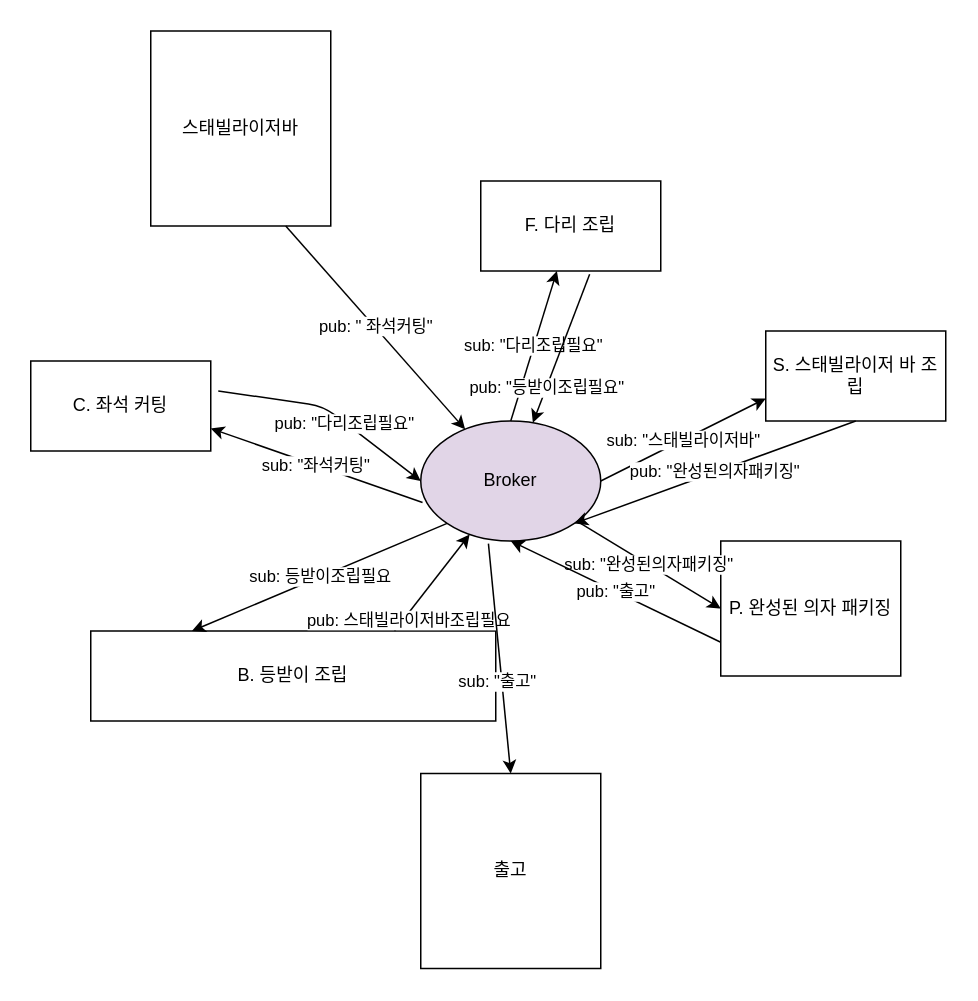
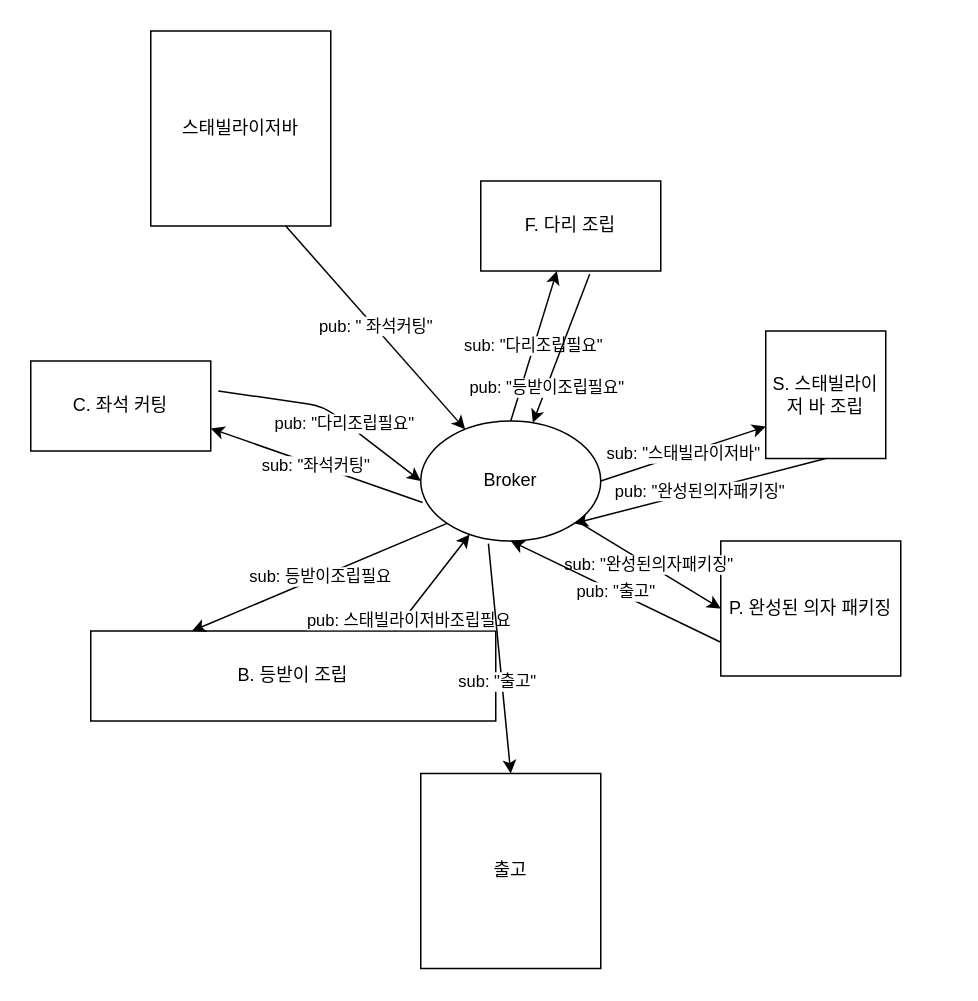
  <mxCell id="0" />
  <mxCell id="1" parent="0" />
  <mxCell id="2" value="C. 좌석 커팅" style="rounded=0;whiteSpace=wrap;html=1;" parent="1" vertex="1"><mxGeometry x="20" y="240" width="120" height="60" as="geometry" /></mxCell>
  <mxCell id="3" value="F. 다리 조립" style="rounded=0;whiteSpace=wrap;html=1;" parent="1" vertex="1"><mxGeometry x="320" y="120" width="120" height="60" as="geometry" /></mxCell>
  <mxCell id="4" value="B. 등받이 조립" style="rounded=0;whiteSpace=wrap;html=1;" parent="1" vertex="1"><mxGeometry x="60" y="420" width="270" height="60" as="geometry" /></mxCell>
- <mxCell id="5" value="S. 스태빌라이저 바 조립" style="rounded=0;whiteSpace=wrap;html=1;" parent="1" vertex="1"><mxGeometry x="510" y="220" width="120" height="60" as="geometry" /></mxCell>
+ <mxCell id="5" value="S. 스태빌라이저 바 조립" style="rounded=0;whiteSpace=wrap;html=1;" parent="1" vertex="1"><mxGeometry x="510" y="220" width="80" height="85" as="geometry" /></mxCell>
  <mxCell id="6" value="P. 완성된 의자 패키징" style="rounded=0;whiteSpace=wrap;html=1;" parent="1" vertex="1"><mxGeometry x="480" y="360" width="120" height="90" as="geometry" /></mxCell>
- <mxCell id="7" value="Broker" style="ellipse;whiteSpace=wrap;html=1;fillColor=#e1d5e7;" parent="1" vertex="1"><mxGeometry x="280" y="280" width="120" height="80" as="geometry" /></mxCell>
+ <mxCell id="7" value="Broker" style="ellipse;whiteSpace=wrap;html=1;" parent="1" vertex="1"><mxGeometry x="280" y="280" width="120" height="80" as="geometry" /></mxCell>
  <mxCell id="8" value="" style="endArrow=classic;html=1;exitX=1;exitY=0.5;exitDx=0;exitDy=0;entryX=0;entryY=0.5;entryDx=0;entryDy=0;" parent="1" target="7" edge="1"><mxGeometry width="50" height="50" relative="1" as="geometry"><mxPoint x="145" y="260" as="sourcePoint" /><mxPoint x="315" y="290" as="targetPoint" /><Array as="points"><mxPoint x="215" y="270" /></Array></mxGeometry></mxCell>
  <mxCell id="9" value="pub: &quot;다리조립필요&quot;" style="edgeLabel;html=1;align=center;verticalAlign=middle;resizable=0;points=[];" parent="8" vertex="1" connectable="0"><mxGeometry x="0.396" y="-2" relative="1" as="geometry"><mxPoint x="-13.56" y="-12.4" as="offset" /></mxGeometry></mxCell>
  <mxCell id="10" value="sub: &quot;다리조립필요&quot;" style="endArrow=classic;html=1;exitX=0.5;exitY=0;exitDx=0;exitDy=0;" parent="1" source="7" target="3" edge="1"><mxGeometry width="50" height="50" relative="1" as="geometry"><mxPoint x="380" y="270" as="sourcePoint" /><mxPoint x="430" y="220" as="targetPoint" /></mxGeometry></mxCell>
  <mxCell id="11" value="" style="endArrow=classic;html=1;exitX=0.605;exitY=1.036;exitDx=0;exitDy=0;exitPerimeter=0;" parent="1" source="3" target="7" edge="1"><mxGeometry width="50" height="50" relative="1" as="geometry"><mxPoint x="300" y="570" as="sourcePoint" /><mxPoint x="350" y="520" as="targetPoint" /></mxGeometry></mxCell>
  <mxCell id="12" value="pub: &quot;등받이조립필요&quot;" style="edgeLabel;html=1;align=center;verticalAlign=middle;resizable=0;points=[];" parent="11" vertex="1" connectable="0"><mxGeometry x="0.523" relative="1" as="geometry"><mxPoint as="offset" /></mxGeometry></mxCell>
  <mxCell id="13" value="sub: 등받이조립필요" style="endArrow=classic;html=1;exitX=0;exitY=1;exitDx=0;exitDy=0;entryX=0.25;entryY=0;entryDx=0;entryDy=0;" parent="1" source="7" target="4" edge="1"><mxGeometry width="50" height="50" relative="1" as="geometry"><mxPoint x="300" y="570" as="sourcePoint" /><mxPoint x="350" y="520" as="targetPoint" /></mxGeometry></mxCell>
  <mxCell id="14" value="pub: 스태빌라이저바조립필요" style="endArrow=classic;html=1;exitX=0.75;exitY=0;exitDx=0;exitDy=0;" parent="1" source="4" target="7" edge="1"><mxGeometry x="-0.732" y="-3" width="50" height="50" relative="1" as="geometry"><mxPoint x="300" y="570" as="sourcePoint" /><mxPoint x="350" y="520" as="targetPoint" /><mxPoint as="offset" /></mxGeometry></mxCell>
  <mxCell id="15" value="sub: &quot;스태빌라이저바&quot;" style="endArrow=classic;html=1;exitX=1;exitY=0.5;exitDx=0;exitDy=0;entryX=0;entryY=0.75;entryDx=0;entryDy=0;" parent="1" source="7" target="5" edge="1"><mxGeometry width="50" height="50" relative="1" as="geometry"><mxPoint x="300" y="570" as="sourcePoint" /><mxPoint x="350" y="520" as="targetPoint" /></mxGeometry></mxCell>
  <mxCell id="16" value="pub: &quot;완성된의자패키징&quot;" style="endArrow=classic;html=1;exitX=0.5;exitY=1;exitDx=0;exitDy=0;entryX=1;entryY=1;entryDx=0;entryDy=0;" parent="1" source="5" target="7" edge="1"><mxGeometry width="50" height="50" relative="1" as="geometry"><mxPoint x="300" y="570" as="sourcePoint" /><mxPoint x="350" y="520" as="targetPoint" /></mxGeometry></mxCell>
  <mxCell id="17" value="sub: &quot;완성된의자패키징&quot;" style="endArrow=classic;html=1;entryX=0;entryY=0.5;entryDx=0;entryDy=0;" parent="1" source="7" target="6" edge="1"><mxGeometry width="50" height="50" relative="1" as="geometry"><mxPoint x="300" y="570" as="sourcePoint" /><mxPoint x="350" y="520" as="targetPoint" /></mxGeometry></mxCell>
  <mxCell id="18" value="pub: &quot;출고&quot;" style="endArrow=classic;html=1;exitX=0;exitY=0.75;exitDx=0;exitDy=0;entryX=0.5;entryY=1;entryDx=0;entryDy=0;" parent="1" source="6" target="7" edge="1"><mxGeometry width="50" height="50" relative="1" as="geometry"><mxPoint x="300" y="570" as="sourcePoint" /><mxPoint x="350" y="520" as="targetPoint" /></mxGeometry></mxCell>
  <mxCell id="19" value="출고" style="rounded=0;whiteSpace=wrap;html=1;" parent="1" vertex="1"><mxGeometry x="280" y="515" width="120" height="130" as="geometry" /></mxCell>
  <mxCell id="20" value="" style="endArrow=classic;html=1;exitX=0.376;exitY=1.022;exitDx=0;exitDy=0;exitPerimeter=0;entryX=0.5;entryY=0;entryDx=0;entryDy=0;" parent="1" source="7" target="19" edge="1"><mxGeometry width="50" height="50" relative="1" as="geometry"><mxPoint x="310" y="580" as="sourcePoint" /><mxPoint x="360" y="530" as="targetPoint" /></mxGeometry></mxCell>
  <mxCell id="21" value="sub: &quot;출고&quot;" style="edgeLabel;html=1;align=center;verticalAlign=middle;resizable=0;points=[];" parent="20" vertex="1" connectable="0"><mxGeometry x="0.193" y="-4" relative="1" as="geometry"><mxPoint as="offset" /></mxGeometry></mxCell>
  <mxCell id="22" value="스태빌라이저바" style="rounded=0;whiteSpace=wrap;html=1;" parent="1" vertex="1"><mxGeometry x="100" y="20" width="120" height="130" as="geometry" /></mxCell>
  <mxCell id="23" value="pub: &quot; 좌석커팅&quot;" style="endArrow=classic;html=1;exitX=0.75;exitY=1;exitDx=0;exitDy=0;" parent="1" source="22" target="7" edge="1"><mxGeometry width="50" height="50" relative="1" as="geometry"><mxPoint x="310" y="580" as="sourcePoint" /><mxPoint x="360" y="530" as="targetPoint" /><Array as="points" /></mxGeometry></mxCell>
  <mxCell id="24" value="sub: &quot;좌석커팅&quot;" style="endArrow=classic;html=1;exitX=0.01;exitY=0.679;exitDx=0;exitDy=0;exitPerimeter=0;entryX=1;entryY=0.75;entryDx=0;entryDy=0;" parent="1" source="7" target="2" edge="1"><mxGeometry width="50" height="50" relative="1" as="geometry"><mxPoint x="310" y="580" as="sourcePoint" /><mxPoint x="360" y="530" as="targetPoint" /></mxGeometry></mxCell>
